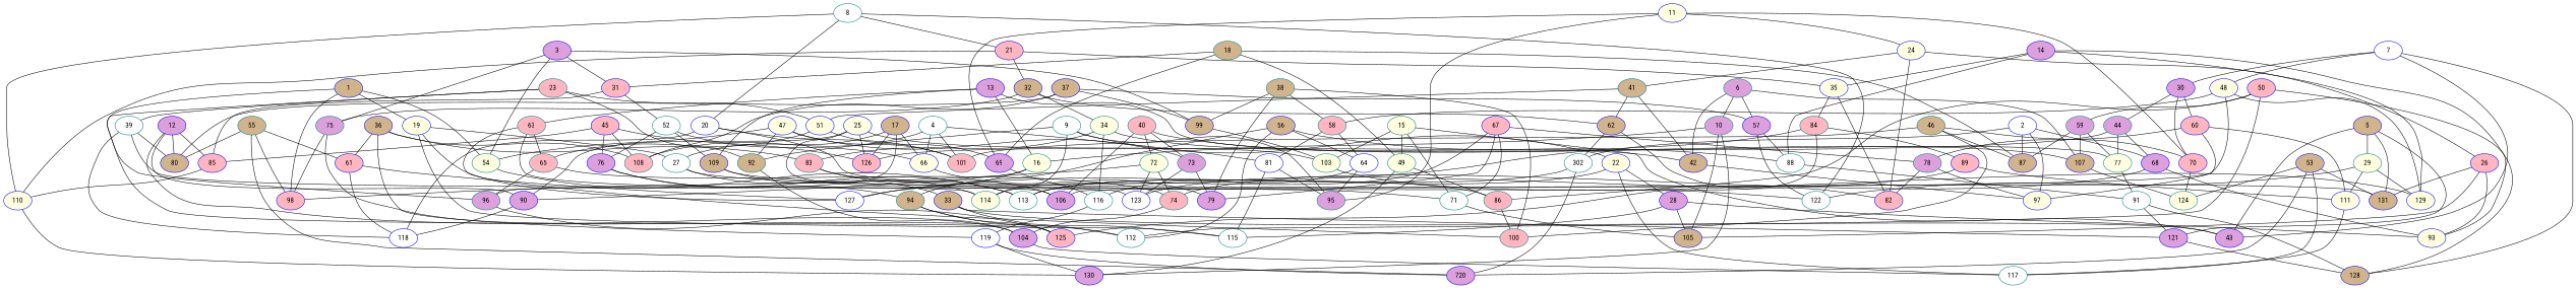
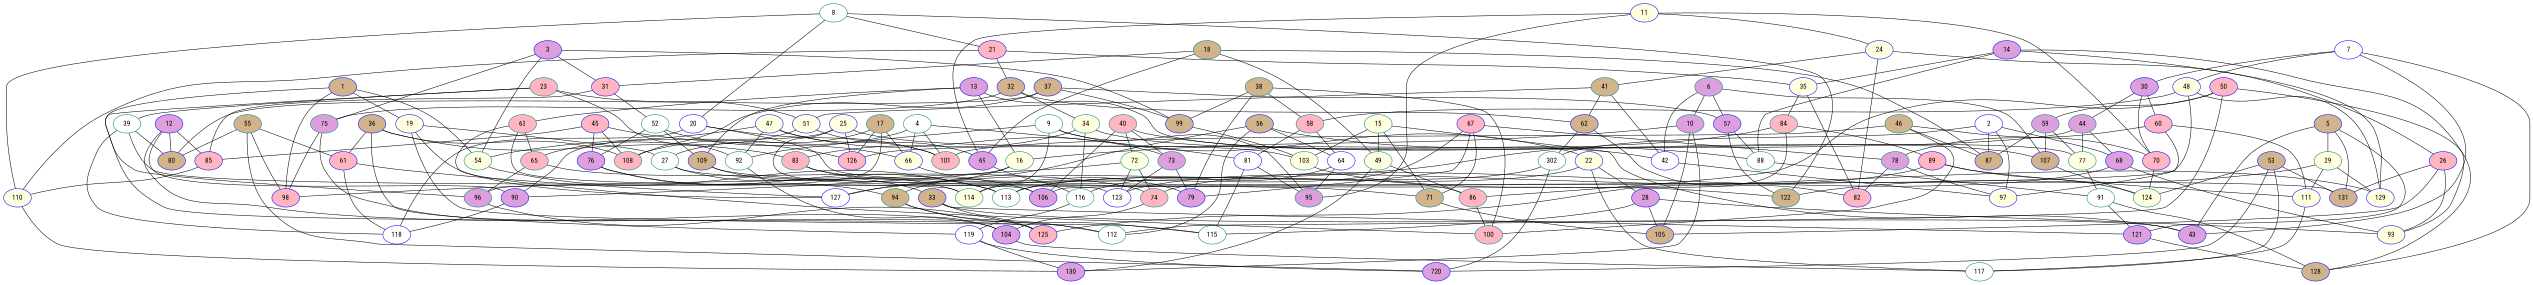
  graph {
    fontname="Roboto Condensed"
    node [color=blue fillcolor=plum fontname="Roboto Condensed" style=filled]
    edge [fontname="Roboto Condensed"]
    1 [fillcolor=tan]
    19 [fillcolor=lightyellow]
    54 [color=teal fillcolor=lightyellow]
    96 [color=teal]
    98 [fillcolor=lightpink]
    127 [fillcolor=white]
    27 [color=teal fillcolor=white]
    115 [color=teal fillcolor=white]
    113 [color=teal fillcolor=white]
    125 [fillcolor=lightpink]
    2 [fillcolor=white]
    68
    87 [fillcolor=tan]
    97 [fillcolor=lightyellow]
    n15 [color=teal fillcolor=white label=302]
    93 [fillcolor=lightyellow]
    74 [color=teal fillcolor=lightpink]
    n18 [label=720]
    3
    31 [fillcolor=lightpink]
    75 [color=teal]
    99 [fillcolor=tan]
    85 [fillcolor=lightpink]
    52 [color=teal fillcolor=white]
    104
    103 [color=teal fillcolor=lightyellow]
    4 [color=teal fillcolor=white]
    66 [fillcolor=lightyellow]
    81 [fillcolor=white]
    101 [color=teal fillcolor=lightpink]
    108 [color=teal fillcolor=lightpink]
    79
    95 [color=teal]
    5 [fillcolor=tan]
    29 [color=teal fillcolor=lightyellow]
    43
    121
    131 [fillcolor=tan]
-   122 [color=teal fillcolor=white]
+   122 [color=teal fillcolor=tan]
    129 [fillcolor=lightyellow]
    111 [fillcolor=lightyellow]
    128 [fillcolor=tan]
    6 [color=teal]
    10 [color=teal]
-   42 [fillcolor=tan]
+   42 [fillcolor=white]
    57
    107 [fillcolor=tan]
    16 [color=teal fillcolor=lightyellow]
    105 [fillcolor=tan]
    130
    88 [color=teal fillcolor=white]
    124 [color=teal fillcolor=lightyellow]
    7 [fillcolor=white]
    30
    48 [fillcolor=lightyellow]
    70 [fillcolor=lightpink]
    44 [color=teal]
    60 [fillcolor=lightpink]
    106
    58 [color=teal fillcolor=lightpink]
    8 [color=teal fillcolor=white]
    20 [fillcolor=white]
    21 [fillcolor=lightpink]
    110 [fillcolor=lightyellow]
    118 [fillcolor=white]
    35 [fillcolor=lightyellow]
    32 [fillcolor=tan]
    9 [color=teal fillcolor=white]
    22 [fillcolor=lightyellow]
-   92 [color=teal fillcolor=tan]
+   92 [color=teal fillcolor=white]
    114 [color=teal fillcolor=lightyellow]
    28
    117 [color=teal fillcolor=white]
    90
    11 [fillcolor=lightyellow]
    24 [fillcolor=lightyellow]
    69
    26 [fillcolor=lightpink]
    41 [color=teal fillcolor=tan]
    82 [fillcolor=lightpink]
    116 [color=teal fillcolor=white]
    12
    80 [fillcolor=tan]
    112 [color=teal fillcolor=white]
    13
    63 [color=teal fillcolor=lightpink]
    77 [color=teal fillcolor=lightyellow]
    109 [fillcolor=tan]
    100 [color=teal fillcolor=lightpink]
    65 [color=teal fillcolor=lightpink]
    123 [fillcolor=white]
    91 [color=teal fillcolor=white]
    14
    84 [color=teal fillcolor=lightpink]
    15 [color=teal fillcolor=lightyellow]
    49 [color=teal fillcolor=lightyellow]
-   71 [color=teal fillcolor=white]
+   71 [color=teal fillcolor=tan]
    86 [color=teal fillcolor=lightpink]
-   17 [fillcolor=tan]
+   17 [color=teal fillcolor=tan]
    126 [fillcolor=lightpink]
    33 [fillcolor=tan]
    18 [color=teal fillcolor=tan]
    34 [color=teal fillcolor=lightyellow]
    62 [fillcolor=tan]
    23 [color=teal fillcolor=lightpink]
    39 [color=teal fillcolor=white]
    51 [fillcolor=lightyellow]
    25 [fillcolor=lightyellow]
    78 [color=teal]
    76
    83 [color=teal fillcolor=lightpink]
    119 [fillcolor=white]
    89 [fillcolor=lightpink]
    36 [fillcolor=tan]
    61 [fillcolor=lightpink]
    37 [fillcolor=tan]
    38 [color=teal fillcolor=tan]
    64 [fillcolor=white]
    40 [color=teal fillcolor=lightpink]
    72 [color=teal fillcolor=lightyellow]
    73 [color=teal]
    45 [fillcolor=lightpink]
    94 [color=teal fillcolor=tan]
    46 [color=teal fillcolor=tan]
    47 [fillcolor=lightyellow]
    50 [fillcolor=lightpink]
    59 [color=teal]
    53 [fillcolor=tan]
    55 [color=teal fillcolor=tan]
    56 [fillcolor=tan]
    67 [fillcolor=lightpink]
    1 -- 19
    1 -- 54
    1 -- 96
    1 -- 98
    19 -- 127
    19 -- 27
    19 -- 115
    54 -- 113
    96 -- 125
    27 -- 71
    27 -- 33
    2 -- 68
    2 -- 87
    2 -- 97
    2 -- n15
    68 -- 93
    68 -- 74
    n15 -- 113
    n15 -- n18
    74 -- 104
    3 -- 54
    3 -- 31
    3 -- 75
    3 -- 99
    31 -- 85
    31 -- 52
    75 -- 98
    75 -- 104
    99 -- 103
    85 -- 110
    52 -- 66
    52 -- 109
    52 -- 76
    104 -- 117
    103 -- 129
    4 -- 66
    4 -- 81
    4 -- 101
    4 -- 108
    66 -- 79
    81 -- 115
    81 -- 95
    5 -- 29
    5 -- 43
    5 -- 121
    5 -- 131
    29 -- 122
    29 -- 129
    29 -- 111
    121 -- 128
    111 -- 117
    6 -- 10
    6 -- 42
    6 -- 57
    6 -- 107
    10 -- 16
    10 -- 105
    10 -- 130
    42 -- 97
    57 -- 122
    57 -- 88
    107 -- 124
    16 -- 127
    16 -- 90
    88 -- 91
    7 -- 43
    7 -- 128
    7 -- 30
    7 -- 48
    30 -- 70
    30 -- 44
    30 -- 60
    48 -- 129
    48 -- 106
    48 -- 58
    70 -- 124
    44 -- 68
    44 -- 77
    44 -- 126
    60 -- 97
    60 -- 111
    60 -- 78
    58 -- 81
    58 -- 64
    8 -- 122
    8 -- 20
    8 -- 21
    8 -- 110
    20 -- 101
    20 -- 131
    20 -- 118
    21 -- 110
    21 -- 35
    21 -- 32
    110 -- 130
    35 -- 82
    35 -- 84
    32 -- 75
    32 -- 34
    32 -- 62
    9 -- 95
    9 -- 22
    9 -- 92
    9 -- 114
    22 -- 113
    22 -- 28
    22 -- 117
    92 -- 104
    28 -- 115
    28 -- 93
    28 -- 105
    90 -- 118
    11 -- 95
    11 -- 70
    11 -- 24
    11 -- 69
    24 -- 26
    24 -- 41
    24 -- 82
    69 -- 116
    26 -- 93
    26 -- 131
    26 -- 105
    41 -- 42
    41 -- 62
    41 -- 51
    116 -- 119
    12 -- 85
    12 -- 90
    12 -- 80
    12 -- 112
    13 -- 16
    13 -- 63
    13 -- 77
    13 -- 109
    63 -- 100
    63 -- 65
    63 -- 123
    77 -- 91
    109 -- 122
    109 -- 114
    65 -- 96
    65 -- 74
    91 -- 121
    91 -- 128
    14 -- 93
    14 -- 129
    14 -- 88
    14 -- 35
    84 -- 127
    84 -- 125
    84 -- 89
    15 -- 103
    15 -- 43
    15 -- 49
    15 -- 71
    49 -- 130
    49 -- 86
    71 -- 105
    86 -- 100
    17 -- 96
    17 -- 27
    17 -- 66
    17 -- 126
    33 -- 125
    33 -- 43
    33 -- 121
    18 -- 87
    18 -- 31
    18 -- 69
    18 -- 49
    34 -- 42
    34 -- 116
    34 -- 83
    62 -- n15
    62 -- 82
    23 -- 125
    23 -- 92
    23 -- 39
    23 -- 51
    39 -- 118
    39 -- 114
    39 -- 80
    51 -- 69
    51 -- 65
    25 -- 103
    25 -- 106
    25 -- 90
    25 -- 126
    78 -- 97
    78 -- 82
    76 -- 113
    76 -- 94
    83 -- 106
    83 -- 86
    119 -- n18
    119 -- 130
    89 -- 111
+   89 -- 124
    89 -- 123
    36 -- 108
    36 -- 83
    36 -- 119
    36 -- 61
    61 -- 127
    61 -- 118
    37 -- 99
    37 -- 108
    37 -- 57
    37 -- 80
    38 -- 99
    38 -- 79
    38 -- 58
    38 -- 100
    64 -- 95
    64 -- 116
    40 -- 107
    40 -- 106
    40 -- 72
    40 -- 73
    72 -- 98
    72 -- 74
    72 -- 123
    73 -- 79
    73 -- 123
    45 -- 85
    45 -- 108
    45 -- 126
    45 -- 76
    94 -- 115
    94 -- 112
    46 -- 87
    46 -- 101
    46 -- 70
    46 -- 100
    47 -- 54
    47 -- 101
    47 -- 92
    47 -- 73
    50 -- 128
    50 -- 112
    50 -- 86
    50 -- 59
    59 -- 87
    59 -- 107
    59 -- 77
    53 -- n18
    53 -- 131
    53 -- 124
    53 -- 117
    55 -- 98
    55 -- n18
    55 -- 80
    55 -- 61
    56 -- 88
    56 -- 112
    56 -- 64
    56 -- 94
    67 -- 79
    67 -- 114
    67 -- 71
    67 -- 78
  }
